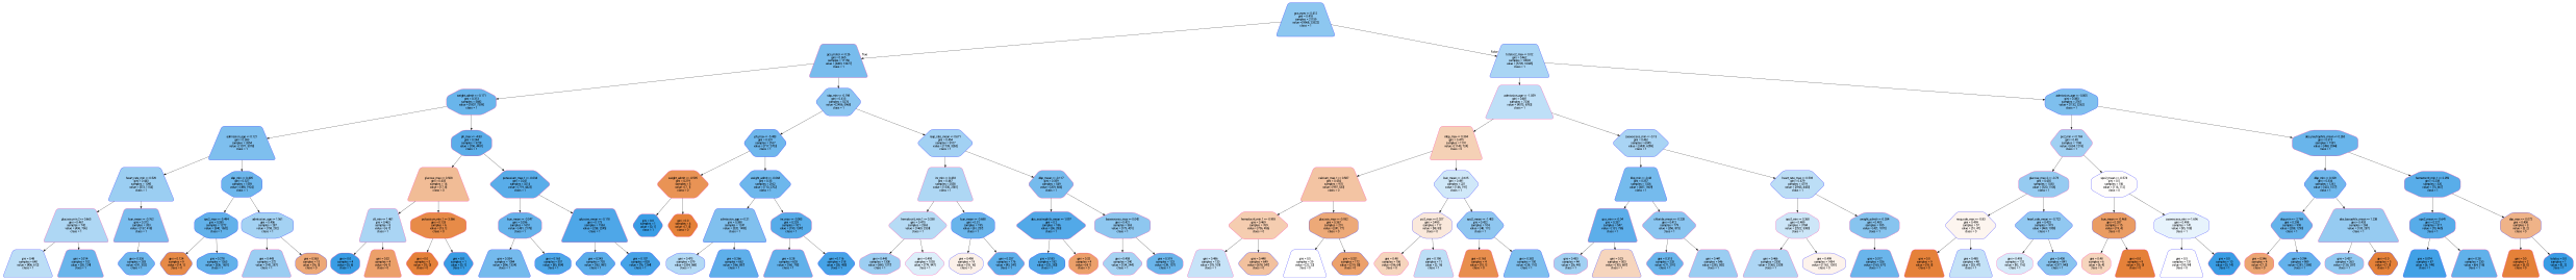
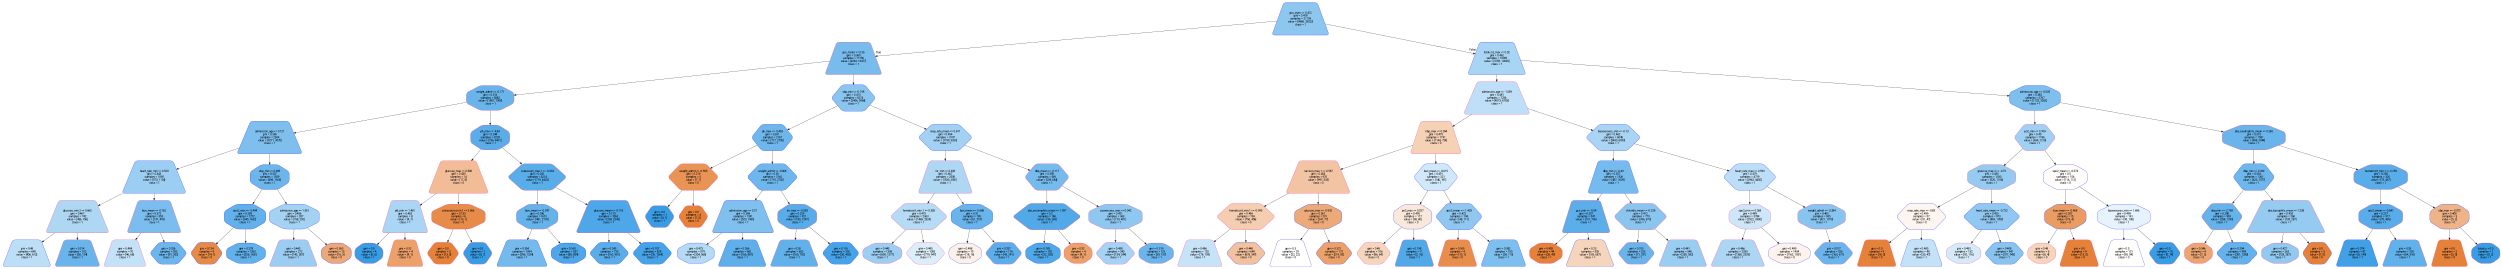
  digraph {
    fontname=Roboto
    node [color=deeppink fillcolor="#e58139" fontname=Roboto shape=trapezium style="filled, rounded"]
    edge [fontname=Roboto]
    n1 [color=blue fillcolor="#8dc7f0" label="gcs_eyes <= 0.412\ngini = 0.418\nsamples = 21159\nvalue = [9968, 23522]\nclass = 1"]
    n2 [fillcolor="#78bced" label="gcs_motor <= 0.26\ngini = 0.365\nsamples = 11156\nvalue = [4263, 13477]\nclass = 1"]
    n3 [color=blue fillcolor="#a9d5f4" label="totalco2_max <= 0.02\ngini = 0.462\nsamples = 10003\nvalue = [5705, 10045]\nclass = 1"]
    n4 [fillcolor="#69b5eb" label="weight_admit <= -0.171\ngini = 0.313\nsamples = 5882\nvalue = [1807, 7509]\nclass = 1" shape=octagon]
    n5 [color=blue fillcolor="#8ac5f0" label="sbp_min <= -0.198\ngini = 0.413\nsamples = 5274\nvalue = [2456, 5968]\nclass = 1" shape=hexagon]
    n6 [fillcolor="#bedff7" label="admission_age <= -1.059\ngini = 0.481\nsamples = 7236\nvalue = [4573, 6783]\nclass = 1"]
    n7 [color=blue fillcolor="#7ebfee" label="admission_age <= -0.005\ngini = 0.383\nsamples = 2767\nvalue = [1132, 3262]\nclass = 1" shape=octagon]
    n8 [color=blue fillcolor="#7ebfee" label="admission_age <= 0.121\ngini = 0.383\nsamples = 2654\nvalue = [1071, 3078]\nclass = 1"]
    n9 [fillcolor="#5aade9" label="ph_max <= -4.83\ngini = 0.244\nsamples = 3228\nvalue = [736, 4431]\nclass = 1" shape=octagon]
    n10 [color=blue fillcolor="#6eb7ec" label="ph_max <= -5.453\ngini = 0.331\nsamples = 2167\nvalue = [717, 2703]\nclass = 1" shape=hexagon]
    n11 [color=blue fillcolor="#a2d1f3" label="resp_rate_mean <= 0.671\ngini = 0.454\nsamples = 3107\nvalue = [1739, 3265]\nclass = 1" shape=hexagon]
    n12 [color=blue fillcolor="#9bcef2" label="heart_rate_min <= 0.529\ngini = 0.443\nsamples = 1095\nvalue = [573, 1154]\nclass = 1"]
    n13 [color=blue fillcolor="#6cb6ec" label="sbp_min <= 0.495\ngini = 0.327\nsamples = 1559\nvalue = [498, 1924]\nclass = 1" shape=octagon]
    n14 [fillcolor="#f1bc96" label="glucose_max <= 0.508\ngini = 0.435\nsamples = 14\nvalue = [17, 8]\nclass = 0"]
    n15 [fillcolor="#59ade9" label="potassium_max.1 <= -0.034\ngini = 0.241\nsamples = 3214\nvalue = [719, 4423]\nclass = 1" shape=hexagon]
    n16 [fillcolor="#aed7f4" label="glucose_min.2 <= 0.665\ngini = 0.467\nsamples = 742\nvalue = [436, 736]\nclass = 1"]
    n17 [fillcolor="#7abdee" label="bun_mean <= -0.762\ngini = 0.372\nsamples = 353\nvalue = [137, 418]\nclass = 1"]
    n18 [color=blue fillcolor="#62b1ea" label="spo2_max <= -5.494\ngini = 0.285\nsamples = 1272\nvalue = [340, 1632]\nclass = 1" shape=octagon]
    n19 [color=blue fillcolor="#a4d2f3" label="admission_age <= 1.561\ngini = 0.456\nsamples = 287\nvalue = [158, 292]\nclass = 1" shape=octagon]
    n20 [color=blue fillcolor="#bcdef6" label="gini = 0.48\nsamples = 640\nvalue = [406, 612]\nclass = 1"]
    n21 [fillcolor="#69b5eb" label="gini = 0.314\nsamples = 102\nvalue = [30, 124]\nclass = 1"]
+   n22 [fillcolor="#c3e1f7" label="gini = 0.484\nsamples = 70\nvalue = [46, 66]\nclass = 1"]
    n23 [color=blue fillcolor="#6cb6ec" label="gini = 0.326\nsamples = 283\nvalue = [91, 352]\nclass = 1" shape=hexagon]
    n24 [color=blue fillcolor="#e78a47" label="gini = 0.124\nsamples = 9\nvalue = [14, 1]\nclass = 0" shape=hexagon]
    n25 [color=blue fillcolor="#61b1ea" label="gini = 0.278\nsamples = 1263\nvalue = [326, 1631]\nclass = 1" shape=octagon]
    n26 [fillcolor="#9bcdf2" label="gini = 0.443\nsamples = 272\nvalue = [142, 287]\nclass = 1"]
    n27 [color=blue fillcolor="#eda877" label="gini = 0.363\nsamples = 15\nvalue = [16, 5]\nclass = 0" shape=octagon]
    n28 [fillcolor="#aad5f4" label="ptt_min <= 1.461\ngini = 0.463\nsamples = 8\nvalue = [4, 7]\nclass = 1"]
    n29 [fillcolor="#e78b48" label="potassium_min.1 <= 3.566\ngini = 0.133\nsamples = 6\nvalue = [13, 1]\nclass = 0" shape=octagon]
    n30 [fillcolor="#65b3eb" label="bun_mean <= -0.247\ngini = 0.296\nsamples = 1651\nvalue = [481, 2178]\nclass = 1" shape=octagon]
    n31 [fillcolor="#4ea7e8" label="glucose_mean <= -0.118\ngini = 0.173\nsamples = 1563\nvalue = [238, 2245]\nclass = 1"]
    n32 [fillcolor="#399de5" label="gini = 0.0\nsamples = 4\nvalue = [0, 6]\nclass = 1" shape=octagon]
    n33 [fillcolor="#eca06a" label="gini = 0.32\nsamples = 4\nvalue = [4, 1]\nclass = 0"]
    n34 [label="gini = 0.0\nsamples = 5\nvalue = [13, 0]\nclass = 0" shape=hexagon]
    n35 [fillcolor="#399de5" label="gini = 0.0\nsamples = 1\nvalue = [0, 1]\nclass = 1" shape=hexagon]
    n36 [color=blue fillcolor="#74baed" label="gini = 0.354\nsamples = 1094\nvalue = [396, 1324]\nclass = 1"]
    n37 [color=blue fillcolor="#4da7e8" label="gini = 0.165\nsamples = 557\nvalue = [85, 854]\nclass = 1" shape=octagon]
    n38 [color=blue fillcolor="#5aade9" label="gini = 0.243\nsamples = 735\nvalue = [162, 981]\nclass = 1" shape=hexagon]
    n39 [color=blue fillcolor="#45a3e7" label="gini = 0.107\nsamples = 828\nvalue = [76, 1264]\nclass = 1" shape=hexagon]
    n40 [fillcolor="#e99355" label="weight_admit <= -0.595\ngini = 0.219\nsamples = 5\nvalue = [7, 1]\nclass = 0" shape=hexagon]
    n41 [color=blue fillcolor="#6db7ec" label="weight_admit <= -0.068\ngini = 0.33\nsamples = 2162\nvalue = [710, 2702]\nclass = 1" shape=hexagon]
    n42 [fillcolor="#aed7f4" label="inr_min <= 0.433\ngini = 0.467\nsamples = 2558\nvalue = [1530, 2581]\nclass = 1"]
    n43 [fillcolor="#76bbed" label="dbp_mean <= -0.117\ngini = 0.359\nsamples = 549\nvalue = [209, 684]\nclass = 1" shape=hexagon]
    n44 [fillcolor="#399de5" label="gini = 0.0\nsamples = 1\nvalue = [0, 1]\nclass = 1" shape=hexagon]
    n45 [label="gini = 0.0\nsamples = 4\nvalue = [7, 0]\nclass = 0" shape=hexagon]
    n46 [color=blue fillcolor="#80c0ee" label="admission_age <= 0.21\ngini = 0.388\nsamples = 1241\nvalue = [520, 1455]\nclass = 1"]
    n47 [fillcolor="#57ace9" label="inr_max <= -0.083\ngini = 0.229\nsamples = 921\nvalue = [190, 1247]\nclass = 1" shape=octagon]
    n48 [color=blue fillcolor="#b4daf5" label="gini = 0.473\nsamples = 579\nvalue = [354, 568]\nclass = 1" shape=octagon]
    n49 [color=blue fillcolor="#5eafea" label="gini = 0.266\nsamples = 662\nvalue = [166, 887]\nclass = 1"]
    n50 [fillcolor="#61b1ea" label="gini = 0.28\nsamples = 603\nvalue = [160, 792]\nclass = 1"]
    n51 [color=blue fillcolor="#46a3e7" label="gini = 0.116\nsamples = 318\nvalue = [30, 455]\nclass = 1" shape=hexagon]
    n52 [fillcolor="#b6dbf5" label="hematocrit_min.1 <= 0.338\ngini = 0.475\nsamples = 2363\nvalue = [1469, 2324]\nclass = 1" shape=hexagon]
    n53 [color=blue fillcolor="#68b4eb" label="bun_mean <= -0.688\ngini = 0.31\nsamples = 195\nvalue = [61, 257]\nclass = 1" shape=octagon]
    n54 [fillcolor="#52a9e8" label="abs_eosinophils_mean <= 1.097\ngini = 0.2\nsamples = 186\nvalue = [36, 283]\nclass = 1" shape=hexagon]
    n55 [fillcolor="#8ec7f0" label="baseexcess_max <= 0.042\ngini = 0.421\nsamples = 363\nvalue = [173, 401]\nclass = 1" shape=octagon]
    n56 [fillcolor="#9ccef2" label="gini = 0.445\nsamples = 1308\nvalue = [690, 1377]\nclass = 1" shape=octagon]
    n57 [fillcolor="#dceefa" label="gini = 0.495\nsamples = 1055\nvalue = [779, 947]\nclass = 1" shape=hexagon]
    n58 [color=blue fillcolor="#fcf1e9" label="gini = 0.498\nsamples = 19\nvalue = [18, 16]\nclass = 0" shape=octagon]
    n59 [fillcolor="#5caeea" label="gini = 0.257\nsamples = 176\nvalue = [43, 241]\nclass = 1" shape=hexagon]
    n60 [color=blue fillcolor="#4fa8e8" label="gini = 0.183\nsamples = 182\nvalue = [32, 282]\nclass = 1" shape=octagon]
    n61 [fillcolor="#eca06a" label="gini = 0.32\nsamples = 4\nvalue = [4, 1]\nclass = 0" shape=octagon]
    n62 [fillcolor="#a6d3f3" label="gini = 0.458\nsamples = 240\nvalue = [134, 244]\nclass = 1" shape=hexagon]
    n63 [fillcolor="#6ab5eb" label="gini = 0.319\nsamples = 123\nvalue = [39, 157]\nclass = 1" shape=octagon]
    n64 [fillcolor="#f5d1b6" label="mbp_max <= 0.394\ngini = 0.475\nsamples = 1191\nvalue = [1143, 724]\nclass = 0"]
    n65 [color=blue fillcolor="#a9d4f4" label="baseexcess_min <= -0.13\ngini = 0.462\nsamples = 6045\nvalue = [3430, 6059]\nclass = 1" shape=hexagon]
    n66 [fillcolor="#a0d0f3" label="po2_min <= 0.769\ngini = 0.45\nsamples = 1186\nvalue = [634, 1218]\nclass = 1" shape=hexagon]
    n67 [fillcolor="#69b5eb" label="abs_neutrophils_mean <= 0.265\ngini = 0.315\nsamples = 1581\nvalue = [498, 2044]\nclass = 1" shape=octagon]
    n68 [fillcolor="#f3c4a3" label="calcium_max.1 <= 0.587\ngini = 0.454\nsamples = 970\nvalue = [997, 533]\nclass = 0"]
    n69 [color=blue fillcolor="#d0e8f9" label="bun_mean <= -0.615\ngini = 0.491\nsamples = 221\nvalue = [146, 191]\nclass = 1" shape=hexagon]
    n70 [color=blue fillcolor="#75bbed" label="dbp_min <= -0.43\ngini = 0.357\nsamples = 1326\nvalue = [487, 1609]\nclass = 1"]
    n71 [color=blue fillcolor="#bcdef6" label="heart_rate_max <= 0.593\ngini = 0.479\nsamples = 4719\nvalue = [2943, 4450]\nclass = 1" shape=hexagon]
    n72 [fillcolor="#f5cdb0" label="hematocrit_min.1 <= -0.993\ngini = 0.469\nsamples = 769\nvalue = [756, 456]\nclass = 0" shape=hexagon]
    n73 [color=blue fillcolor="#eda978" label="glucose_max <= -0.932\ngini = 0.367\nsamples = 201\nvalue = [241, 77]\nclass = 0" shape=octagon]
    n74 [color=blue fillcolor="#fae8db" label="po2_max <= 0.027\ngini = 0.495\nsamples = 117\nvalue = [98, 80]\nclass = 0" shape=octagon]
    n75 [color=blue fillcolor="#8fc7f0" label="spo2_mean <= -1.403\ngini = 0.422\nsamples = 104\nvalue = [48, 111]\nclass = 1" shape=hexagon]
    n76 [fillcolor="#c7e3f8" label="gini = 0.486\nsamples = 120\nvalue = [78, 109]\nclass = 1"]
    n77 [color=blue fillcolor="#f2c19e" label="gini = 0.448\nsamples = 649\nvalue = [678, 347]\nclass = 0" shape=hexagon]
    n78 [color=blue fillcolor="#ffffff" label="gini = 0.5\nsamples = 29\nvalue = [22, 22]\nclass = 0"]
    n79 [color=blue fillcolor="#eca16b" label="gini = 0.321\nsamples = 172\nvalue = [219, 55]\nclass = 0" shape=hexagon]
    n80 [fillcolor="#f6d5bd" label="gini = 0.48\nsamples = 106\nvalue = [96, 64]\nclass = 0" shape=hexagon]
-   n81 [fillcolor="#bcdef6" label="gini = 0.198\nsamples = 11\nvalue = [2, 16]\nclass = 1"]
+   n81 [fillcolor="#52a9e8" label="gini = 0.198\nsamples = 11\nvalue = [2, 16]\nclass = 1"]
    n82 [fillcolor="#e88e4d" label="gini = 0.165\nsamples = 4\nvalue = [10, 1]\nclass = 0"]
    n83 [color=blue fillcolor="#7dbfee" label="gini = 0.382\nsamples = 100\nvalue = [38, 110]\nclass = 1"]
    n84 [fillcolor="#5caeea" label="gcs_min <= -0.04\ngini = 0.257\nsamples = 547\nvalue = [131, 736]\nclass = 1"]
    n85 [fillcolor="#8ac5f0" label="chloride_mean <= -0.228\ngini = 0.412\nsamples = 779\nvalue = [356, 873]\nclass = 1" shape=hexagon]
    n86 [fillcolor="#cde6f8" label="spo2_min <= 0.268\ngini = 0.489\nsamples = 3784\nvalue = [2522, 3380]\nclass = 1" shape=octagon]
    n87 [fillcolor="#87c4ef" label="weight_admit <= -0.284\ngini = 0.405\nsamples = 935\nvalue = [421, 1070]\nclass = 1" shape=octagon]
-   n88 [fillcolor="#a2d1f3" label="gini = 0.453\nsamples = 44\nvalue = [26, 49]\nclass = 1" shape=octagon]
+   n88 [label="gini = 0.453\nsamples = 44\nvalue = [26, 49]\nclass = 1" shape=octagon]
    n89 [color=blue fillcolor="#f6d5bd" label="gini = 0.23\nsamples = 503\nvalue = [105, 687]\nclass = 1"]
    n90 [fillcolor="#69b5eb" label="gini = 0.315\nsamples = 233\nvalue = [71, 291]\nclass = 1" shape=hexagon]
    n91 [fillcolor="#9acdf2" label="gini = 0.441\nsamples = 546\nvalue = [285, 582]\nclass = 1"]
    n92 [fillcolor="#add6f4" label="gini = 0.466\nsamples = 2350\nvalue = [1360, 2329]\nclass = 1"]
    n93 [color=blue fillcolor="#fdf3ec" label="gini = 0.499\nsamples = 1434\nvalue = [1162, 1051]\nclass = 0" shape=octagon]
-   n94 [fillcolor="#6ab5eb" label="gini = 0.317\nsamples = 526\nvalue = [165, 671]\nclass = 1"]
+   n94 [fillcolor="#6ab5eb" label="gini = 0.317\nsamples = 526\nvalue = [165, 671]\nclass = 1" shape=hexagon]
    n95 [fillcolor="#96cbf1" label="glucose_max.2 <= -0.73\ngini = 0.435\nsamples = 1030\nvalue = [520, 1106]\nclass = 1" shape=octagon]
    n96 [color=blue fillcolor="#fffdfc" label="spo2_mean <= -0.574\ngini = 0.5\nsamples = 156\nvalue = [114, 112]\nclass = 0" shape=octagon]
    n97 [color=blue fillcolor="#6eb7ec" label="dbp_min <= 0.329\ngini = 0.334\nsamples = 1261\nvalue = [423, 1577]\nclass = 1" shape=hexagon]
    n98 [fillcolor="#59ade9" label="hematocrit_min.1 <= 2.259\ngini = 0.238\nsamples = 320\nvalue = [75, 467]\nclass = 1" shape=octagon]
    n99 [color=blue fillcolor="#fdf5ef" label="resp_rate_max <= -0.83\ngini = 0.499\nsamples = 57\nvalue = [51, 47]\nclass = 0" shape=hexagon]
    n100 [color=blue fillcolor="#91c8f1" label="heart_rate_mean <= -0.722\ngini = 0.425\nsamples = 973\nvalue = [469, 1059]\nclass = 1" shape=hexagon]
    n101 [color=blue fillcolor="#ea9c63" label="bun_mean <= -0.468\ngini = 0.287\nsamples = 15\nvalue = [19, 4]\nclass = 0" shape=octagon]
    n102 [color=blue fillcolor="#e7f3fc" label="baseexcess_min <= 1.696\ngini = 0.498\nsamples = 141\nvalue = [95, 108]\nclass = 1" shape=octagon]
    n103 [label="gini = 0.0\nsamples = 9\nvalue = [18, 0]\nclass = 0"]
    n104 [color=blue fillcolor="#c4e2f7" label="gini = 0.485\nsamples = 48\nvalue = [33, 47]\nclass = 1"]
    n105 [fillcolor="#d6ebfa" label="gini = 0.493\nsamples = 132\nvalue = [92, 116]\nclass = 1" shape=octagon]
    n106 [color=blue fillcolor="#88c4ef" label="gini = 0.408\nsamples = 841\nvalue = [377, 943]\nclass = 1" shape=hexagon]
    n107 [fillcolor="#f6d5bd" label="gini = 0.48\nsamples = 6\nvalue = [6, 4]\nclass = 0" shape=octagon]
    n108 [label="gini = 0.0\nsamples = 9\nvalue = [13, 0]\nclass = 0"]
    n109 [color=blue fillcolor="#fffefd" label="gini = 0.5\nsamples = 131\nvalue = [95, 94]\nclass = 0"]
    n110 [fillcolor="#399de5" label="gini = 0.0\nsamples = 10\nvalue = [0, 14]\nclass = 1" shape=hexagon]
    n111 [fillcolor="#65b3eb" label="sbp_min <= -2.769\ngini = 0.298\nsamples = 993\nvalue = [288, 1290]\nclass = 1" shape=hexagon]
    n112 [fillcolor="#96cbf1" label="abs_basophils_mean <= 1.238\ngini = 0.435\nsamples = 268\nvalue = [135, 287]\nclass = 1"]
    n113 [fillcolor="#57ace9" label="spo2_mean <= -0.641\ngini = 0.227\nsamples = 317\nvalue = [70, 465]\nclass = 1" shape=octagon]
    n114 [color=blue fillcolor="#efb388" label="sbp_max <= -0.072\ngini = 0.408\nsamples = 3\nvalue = [5, 2]\nclass = 0" shape=octagon]
    n115 [fillcolor="#eca572" label="gini = 0.346\nsamples = 4\nvalue = [7, 2]\nclass = 0" shape=octagon]
    n116 [color=blue fillcolor="#64b2eb" label="gini = 0.294\nsamples = 989\nvalue = [281, 1288]\nclass = 1" shape=hexagon]
    n117 [fillcolor="#91c9f1" label="gini = 0.427\nsamples = 263\nvalue = [128, 287]\nclass = 1" shape=octagon]
    n118 [color=blue label="gini = 0.0\nsamples = 5\nvalue = [7, 0]\nclass = 0" shape=hexagon]
    n119 [color=blue fillcolor="#41a1e6" label="gini = 0.074\nsamples = 87\nvalue = [6, 149]\nclass = 1"]
    n120 [fillcolor="#61b1ea" label="gini = 0.28\nsamples = 230\nvalue = [64, 316]\nclass = 1"]
    n121 [label="gini = 0.0\nsamples = 2\nvalue = [5, 0]\nclass = 0"]
    n122 [fillcolor="#399de5" label="totalco = 0.0\nsamples = 1\nvalue = [0, 2]\nclass = 1" shape=octagon]
    n1 -> n2 [headlabel=True labelangle=45 labeldistance=2.5]
    n1 -> n3 [headlabel=False labelangle=-45 labeldistance=2.5]
    n2 -> n4
    n2 -> n5
    n3 -> n6
    n3 -> n7
    n4 -> n8
    n4 -> n9
    n5 -> n10
    n5 -> n11
    n6 -> n64
    n6 -> n65
    n7 -> n66
    n7 -> n67
    n8 -> n12
    n8 -> n13
    n9 -> n14
    n9 -> n15
    n10 -> n40
    n10 -> n41
    n11 -> n42
    n11 -> n43
    n12 -> n16
    n12 -> n17
    n13 -> n18
    n13 -> n19
    n14 -> n28
    n14 -> n29
    n15 -> n30
    n15 -> n31
    n16 -> n20
    n16 -> n21
+   n17 -> n22
    n17 -> n23
    n18 -> n24
    n18 -> n25
    n19 -> n26
    n19 -> n27
    n28 -> n32
    n28 -> n33
    n29 -> n34
    n29 -> n35
    n30 -> n36
    n30 -> n37
    n31 -> n38
    n31 -> n39
    n40 -> n44
    n40 -> n45
    n41 -> n46
    n41 -> n47
    n42 -> n52
    n42 -> n53
    n43 -> n54
    n43 -> n55
    n46 -> n48
    n46 -> n49
    n47 -> n50
    n47 -> n51
    n52 -> n56
    n52 -> n57
    n53 -> n58
    n53 -> n59
    n54 -> n60
    n54 -> n61
    n55 -> n62
    n55 -> n63
    n64 -> n68
    n64 -> n69
    n65 -> n70
    n65 -> n71
    n66 -> n95
    n66 -> n96
    n67 -> n97
    n67 -> n98
    n68 -> n72
    n68 -> n73
    n69 -> n74
    n69 -> n75
    n70 -> n84
    n70 -> n85
    n71 -> n86
    n71 -> n87
    n72 -> n76
    n72 -> n77
    n73 -> n78
    n73 -> n79
    n74 -> n80
    n74 -> n81
    n75 -> n82
    n75 -> n83
    n84 -> n88
    n84 -> n89
    n85 -> n90
    n85 -> n91
    n86 -> n92
    n86 -> n93
    n87 -> n94
    n95 -> n99
    n95 -> n100
    n96 -> n101
    n96 -> n102
    n97 -> n111
    n97 -> n112
    n98 -> n113
    n98 -> n114
    n99 -> n103
    n99 -> n104
    n100 -> n105
    n100 -> n106
    n101 -> n107
    n101 -> n108
    n102 -> n109
    n102 -> n110
    n111 -> n115
    n111 -> n116
    n112 -> n117
    n112 -> n118
    n113 -> n119
    n113 -> n120
    n114 -> n121
    n114 -> n122
  }
